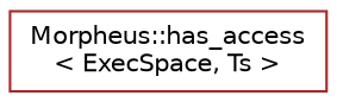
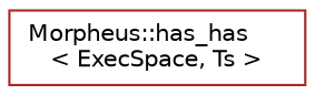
  digraph {
    rankdir=LR
-   n1 [color=brown fillcolor=white fontname=Helvetica fontsize=10 height=0.2 label="Morpheus::has_access\l\< ExecSpace, Ts \>" shape=record style=filled width=0.4]
+   n1 [color=brown fillcolor=white fontname=Helvetica fontsize=10 height=0.2 label="Morpheus::has_has\l\< ExecSpace, Ts \>" shape=record style=filled width=0.4]
  }
